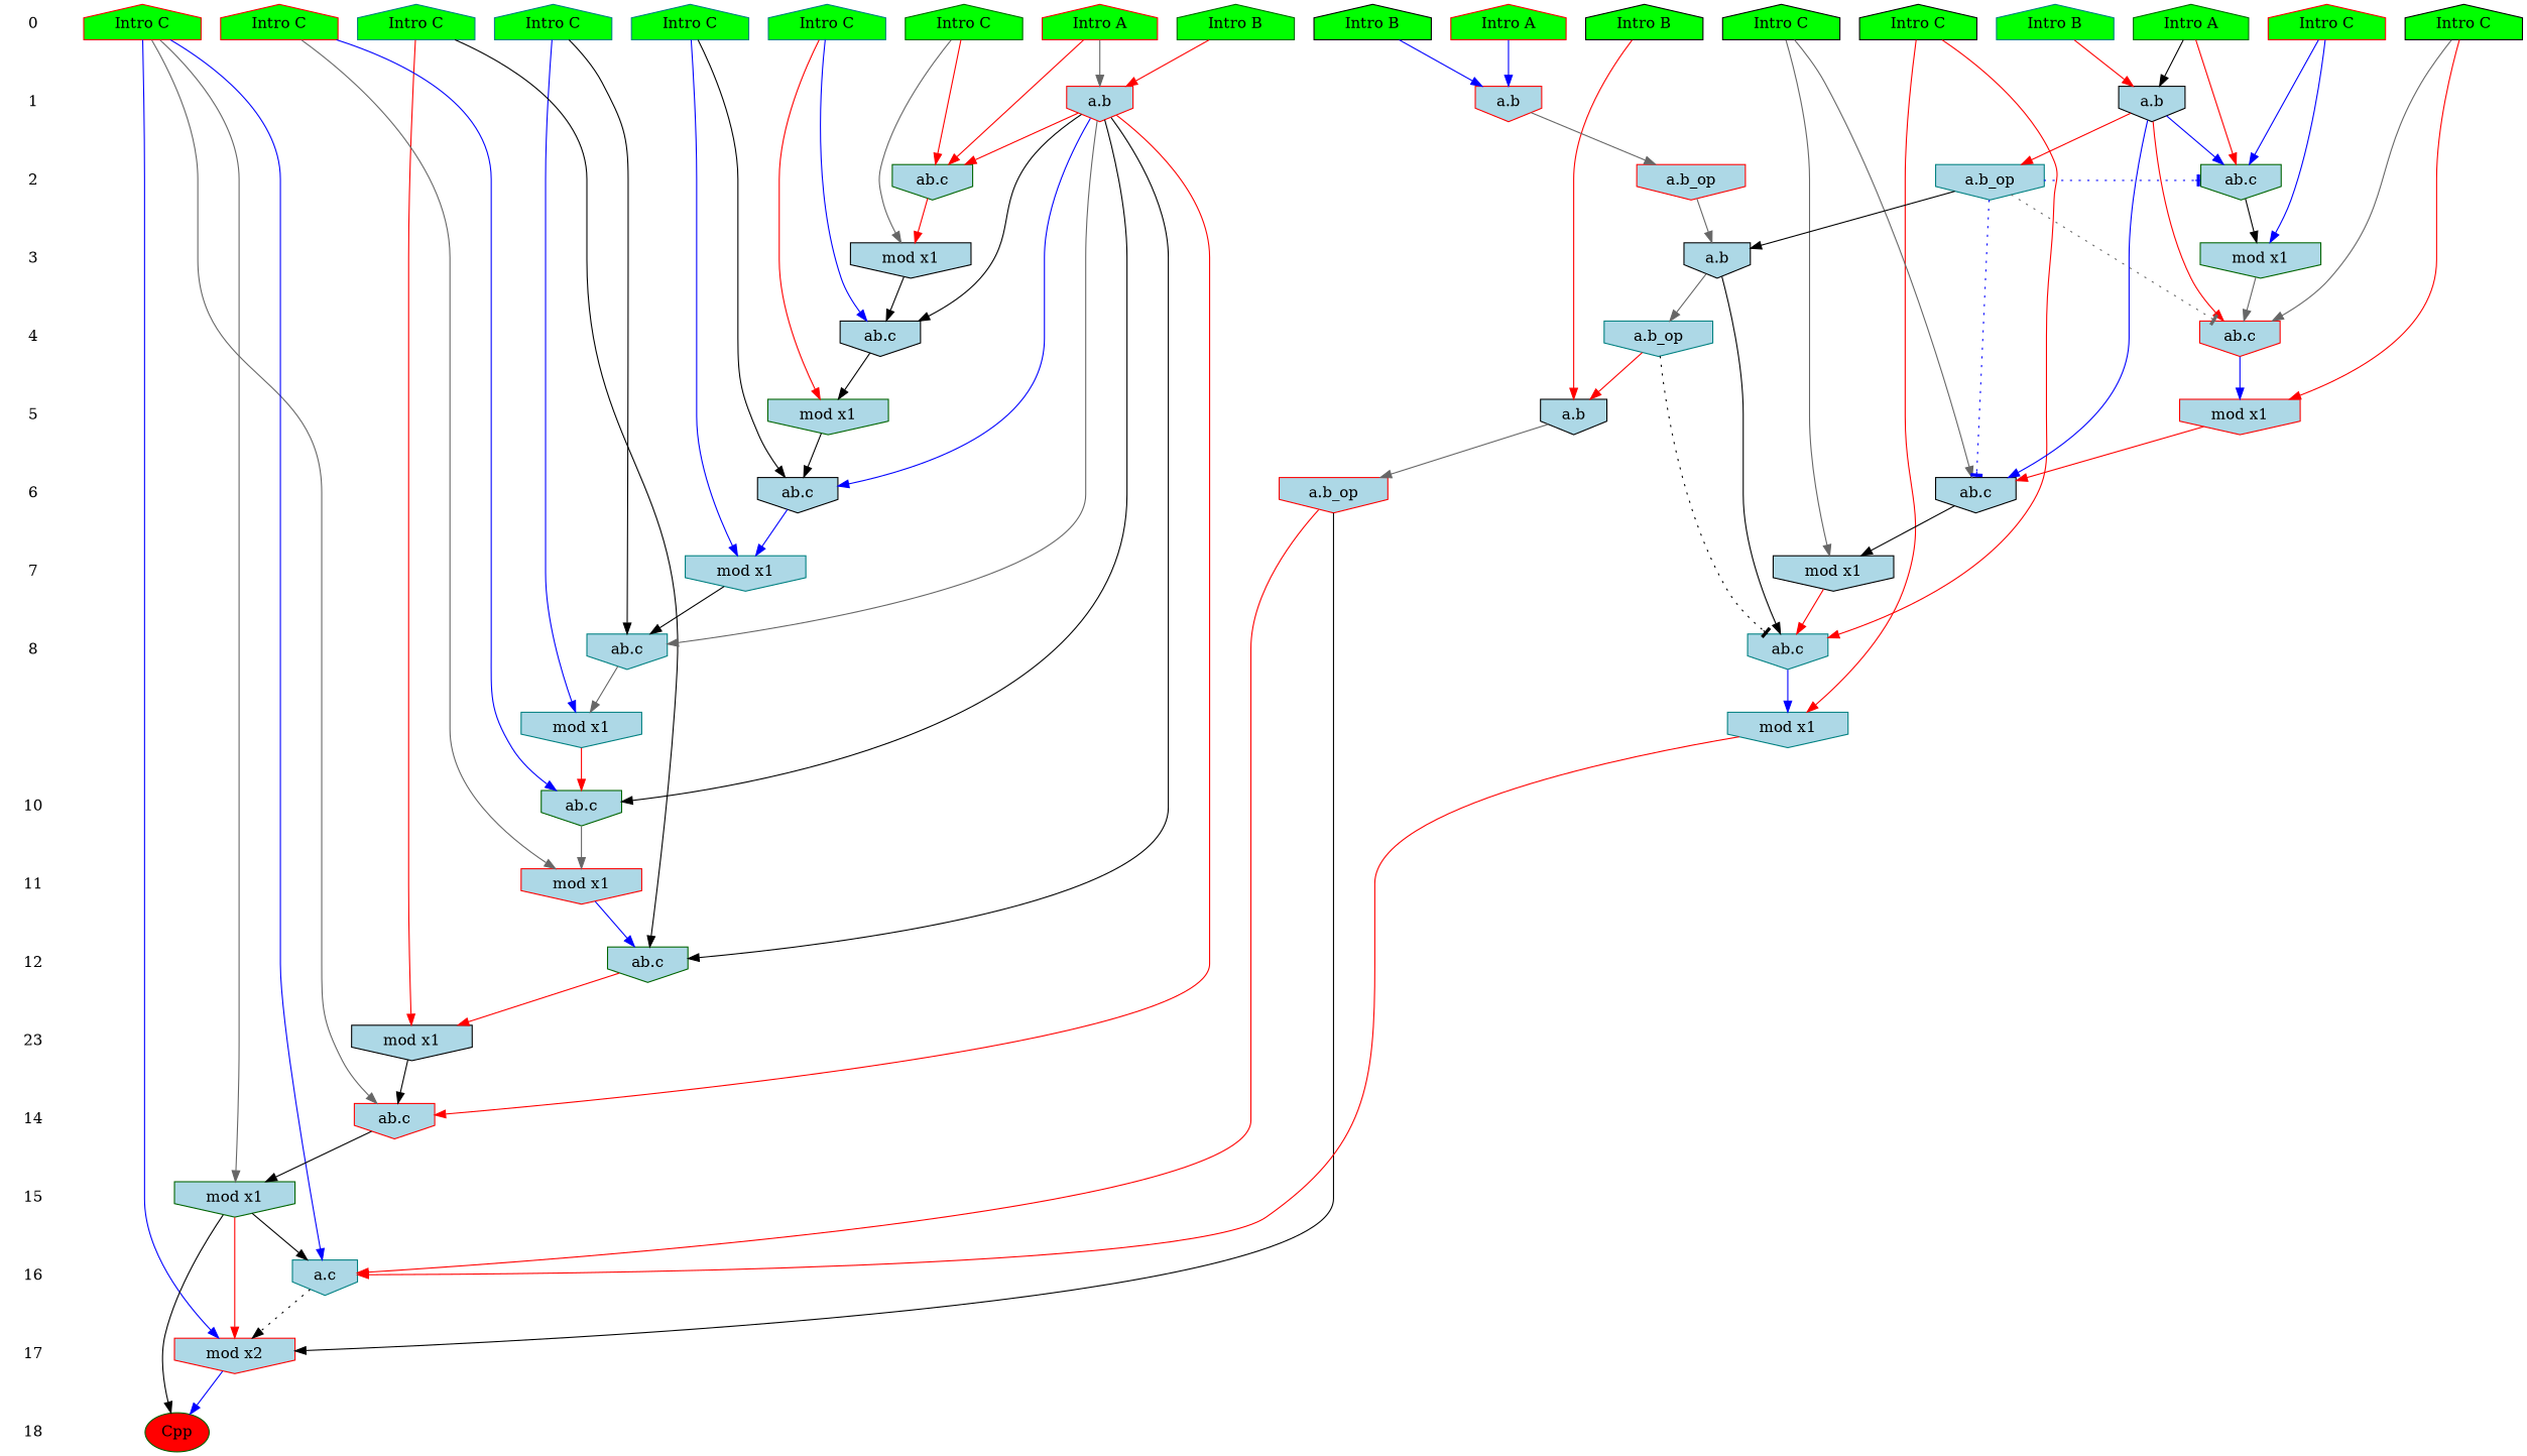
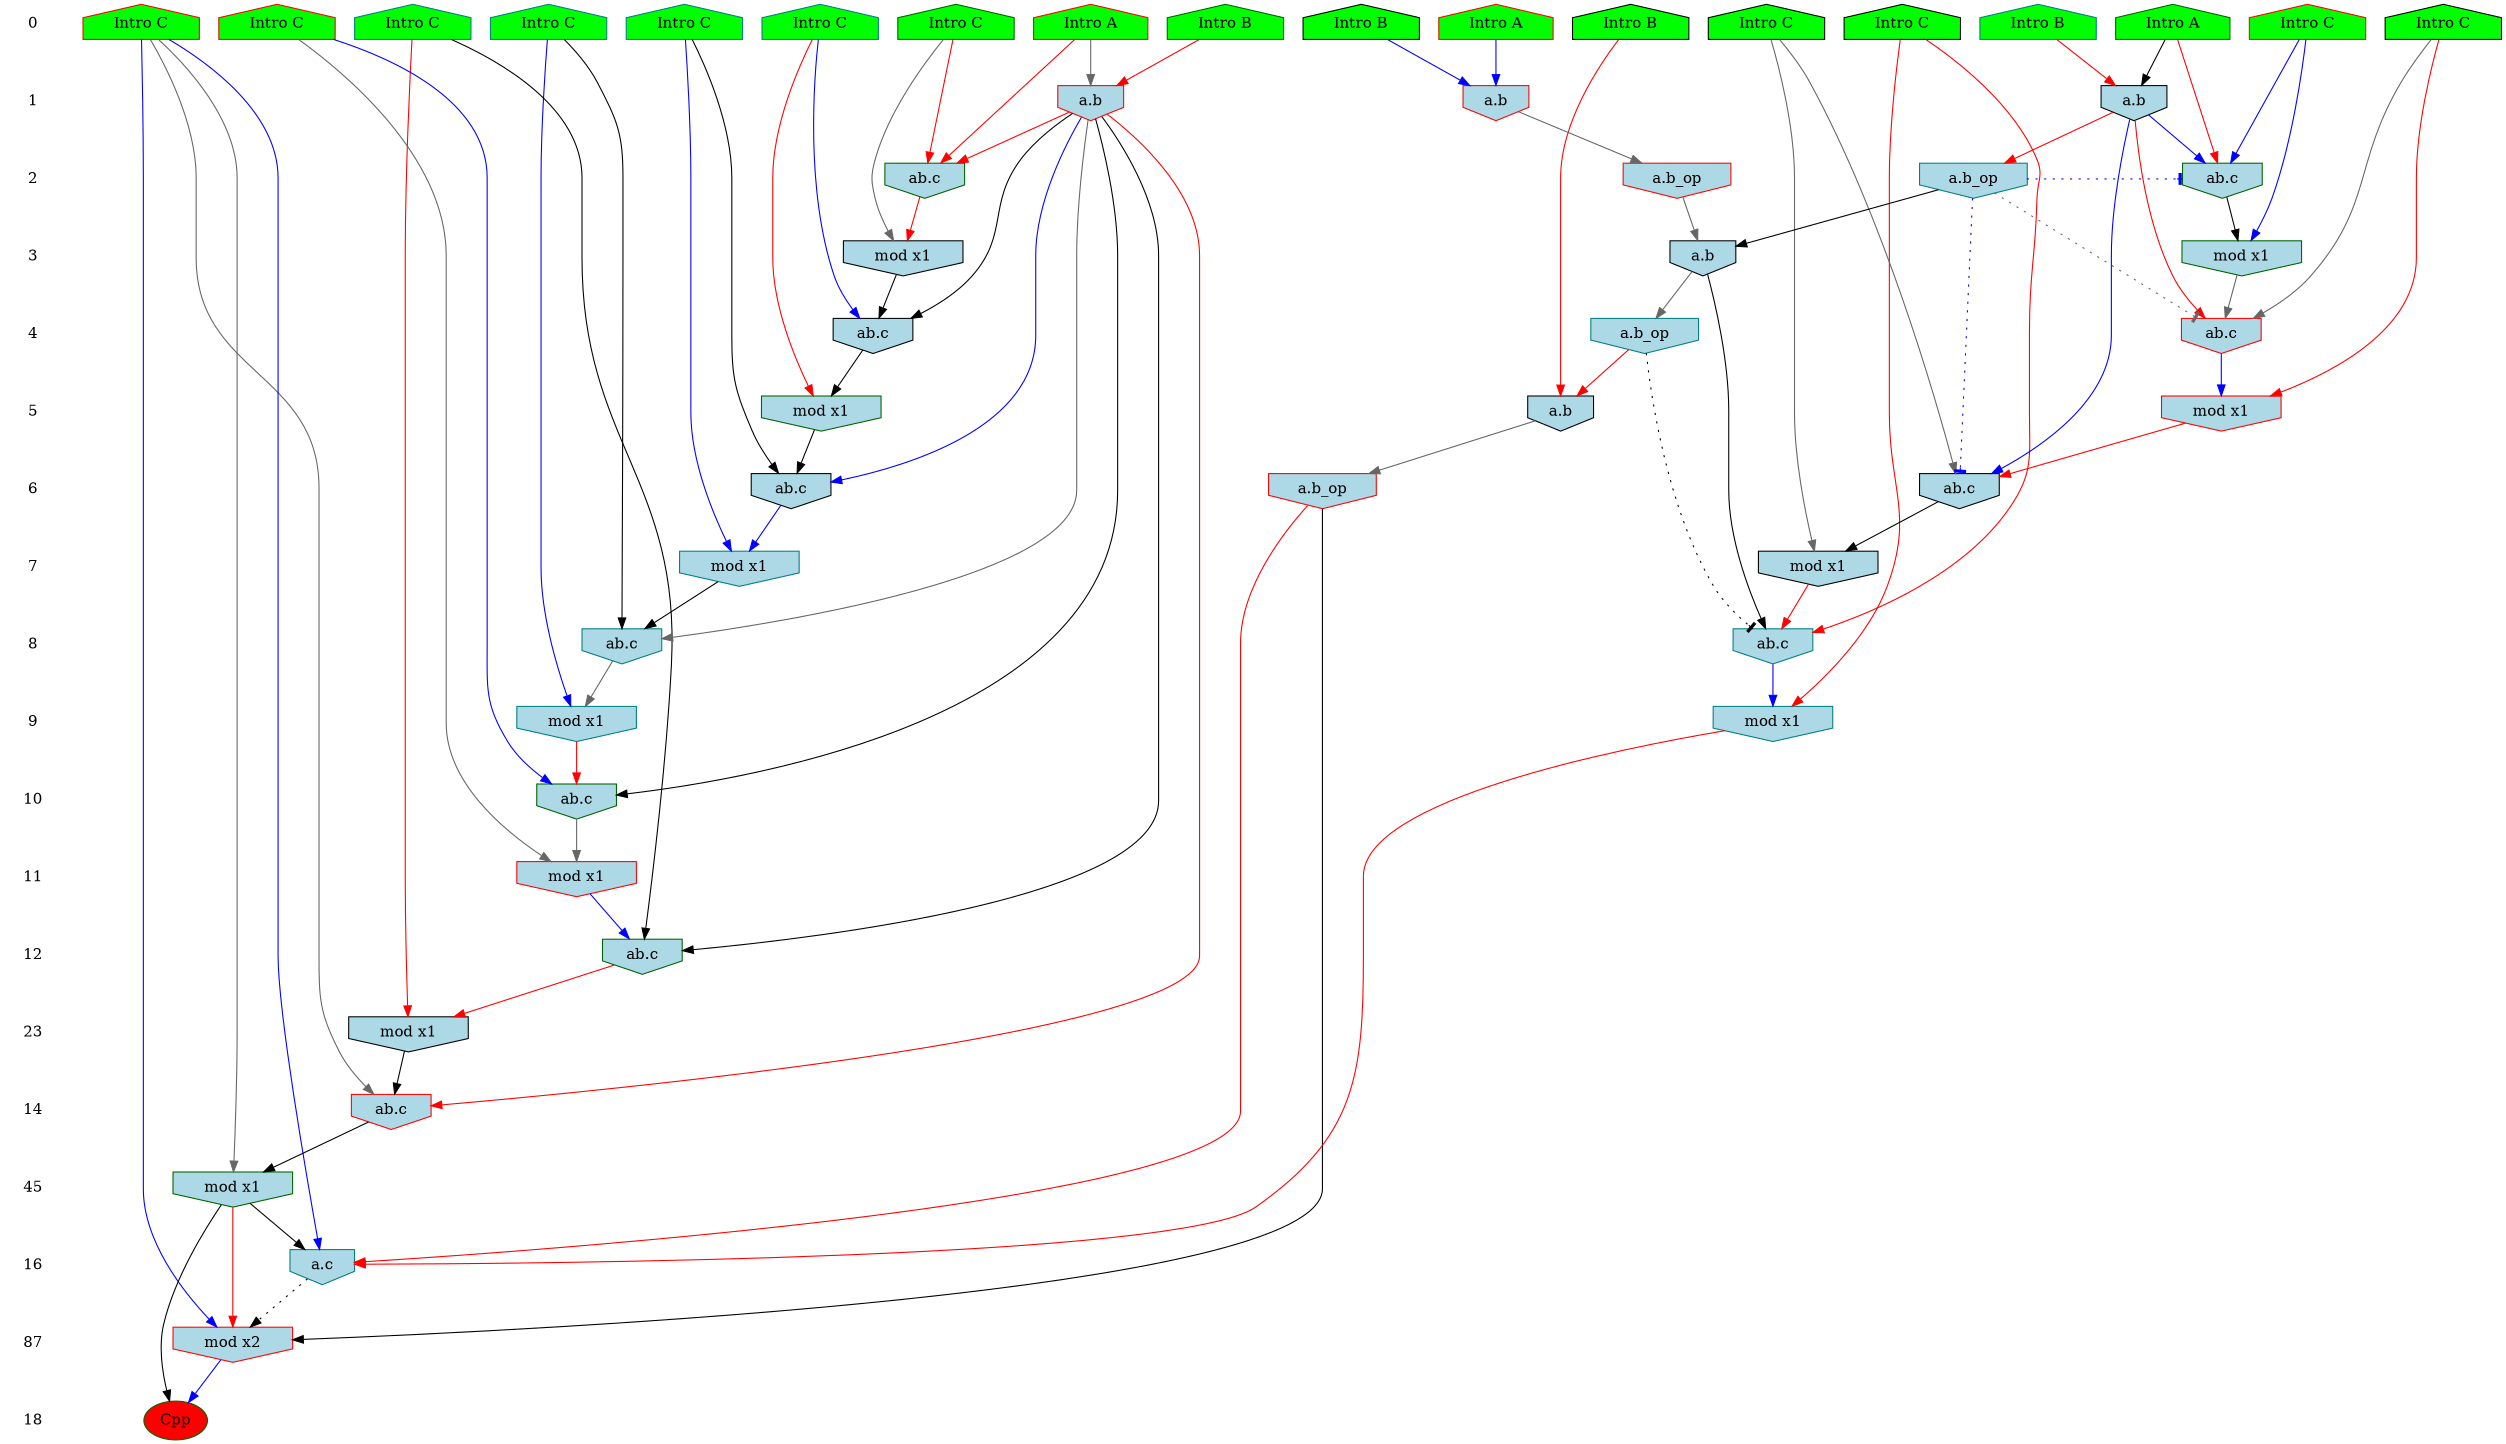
  digraph {
    ranksep=.5
    node [color=black shape=invhouse fillcolor=lightblue style=filled]
    edge [color=red]
    0 [color=red shape=plaintext fillcolor="" style=""]
    n2 [color=darkgreen fillcolor=green label="Intro A" shape=house]
    n3 [color=darkgreen fillcolor=green label="Intro B" shape=house]
    n4 [fillcolor=green label="Intro B" shape=house]
    n5 [color=red fillcolor=green label="Intro A" shape=house]
    n6 [color=red fillcolor=green label="Intro A" shape=house]
    n7 [color=teal fillcolor=green label="Intro B" shape=house]
    n8 [fillcolor=green label="Intro B" shape=house]
    n9 [color=teal fillcolor=green label="Intro C" shape=house]
    n10 [color=darkgreen fillcolor=green label="Intro C" shape=house]
    n11 [color=teal fillcolor=green label="Intro C" shape=house]
    n12 [color=red fillcolor=green label="Intro C" shape=house]
    n13 [color=red fillcolor=green label="Intro C" shape=house]
    n14 [color=teal fillcolor=green label="Intro C" shape=house]
    n15 [fillcolor=green label="Intro C" shape=house]
    n16 [color=teal fillcolor=green label="Intro C" shape=house]
    n17 [fillcolor=green label="Intro C" shape=house]
    n18 [color=red fillcolor=green label="Intro C" shape=house]
    n19 [fillcolor=green label="Intro C" shape=house]
    1 [color=darkgreen shape=plaintext fillcolor="" style=""]
    n21 [color=red label="a.b"]
    n22 [color=red label="a.b"]
    n23 [label="a.b"]
    2 [color=darkgreen shape=plaintext fillcolor="" style=""]
    n25 [color=darkgreen label="ab.c"]
    n26 [color=darkgreen label="ab.c"]
    n27 [color=teal label="a.b_op"]
    n28 [color=red label="a.b_op"]
    3 [color=teal shape=plaintext fillcolor="" style=""]
    n30 [label="mod x1"]
    n31 [color=darkgreen label="mod x1"]
    n32 [label="a.b"]
    4 [shape=plaintext fillcolor="" style=""]
    n34 [color=red label="ab.c"]
    n35 [label="ab.c"]
    n36 [color=teal label="a.b_op"]
    5 [color=darkgreen shape=plaintext fillcolor="" style=""]
    n38 [color=darkgreen label="mod x1"]
    n39 [color=red label="mod x1"]
    n40 [label="a.b"]
    6 [shape=plaintext fillcolor="" style=""]
    n42 [label="ab.c"]
    n43 [label="ab.c"]
    n44 [color=red label="a.b_op"]
    7 [color=red shape=plaintext fillcolor="" style=""]
    n46 [color=teal label="mod x1"]
    n47 [label="mod x1"]
    8 [shape=plaintext fillcolor="" style=""]
    n49 [color=teal label="ab.c"]
    n50 [color=teal label="ab.c"]
+   9 [color=darkgreen shape=plaintext fillcolor="" style=""]
    n52 [color=teal label="mod x1"]
    n53 [color=teal label="mod x1"]
    10 [color=darkgreen shape=plaintext fillcolor="" style=""]
    n55 [color=darkgreen label="ab.c"]
    11 [shape=plaintext fillcolor="" style=""]
    n57 [color=red label="mod x1"]
    12 [shape=plaintext fillcolor="" style=""]
    n59 [color=darkgreen label="ab.c"]
    n60 [color=darkgreen label=23 shape=plaintext fillcolor="" style=""]
    n61 [label="mod x1"]
    14 [shape=plaintext fillcolor="" style=""]
    n63 [color=red label="ab.c"]
-   15 [color=teal shape=plaintext fillcolor="" style=""]
+   15 [color=teal shape=plaintext label=45 fillcolor="" style=""]
    n65 [color=darkgreen label="mod x1"]
    16 [color=darkgreen shape=plaintext fillcolor="" style=""]
    n67 [color=teal label="a.c"]
-   17 [color=red shape=plaintext fillcolor="" style=""]
+   17 [color=red shape=plaintext label=87 fillcolor="" style=""]
    n69 [color=red label="mod x2"]
    18 [color=darkgreen shape=plaintext fillcolor="" style=""]
    n71 [color=darkgreen fillcolor=red label=Cpp shape=""]
    subgraph sub_1 {
      rank=same
      0
      n2
      n3
      n4
      n5
      n6
      n7
      n8
      n9
      n10
      n11
      n12
      n13
      n14
      n15
      n16
      n17
      n18
      n19
    }
    subgraph sub_2 {
      rank=same
      1
      n21
      n22
      n23
    }
    subgraph sub_3 {
      rank=same
      2
      n25
      n26
      n27
      n28
    }
    subgraph sub_4 {
      rank=same
      3
      n30
      n31
      n32
    }
    subgraph sub_5 {
      rank=same
      4
      n34
      n35
      n36
    }
    subgraph sub_6 {
      rank=same
      5
      n38
      n39
      n40
    }
    subgraph sub_7 {
      rank=same
      6
      n42
      n43
      n44
    }
    subgraph sub_8 {
      rank=same
      7
      n46
      n47
    }
    subgraph sub_9 {
      rank=same
      8
      n49
      n50
    }
    subgraph sub_10 {
      rank=same
+     9
      n52
      n53
    }
    subgraph sub_11 {
      rank=same
      10
      n55
    }
    subgraph sub_12 {
      rank=same
      11
      n57
    }
    subgraph sub_13 {
      rank=same
      12
      n59
    }
    subgraph sub_14 {
      rank=same
      n60
      n61
    }
    subgraph sub_15 {
      rank=same
      14
      n63
    }
    subgraph sub_16 {
      rank=same
      15
      n65
    }
    subgraph sub_17 {
      rank=same
      16
      n67
    }
    subgraph sub_18 {
      rank=same
      17
      n69
    }
    subgraph sub_19 {
      rank=same
      18
      n71
    }
    0 -> 1 [style=invis color=""]
    n2 -> n23 [color=black]
    n2 -> n26
    n3 -> n21
    n4 -> n40
    n5 -> n21 [color=gray40]
    n5 -> n25
    n6 -> n22 [color=blue]
    n7 -> n23
    n8 -> n22 [color=blue]
    n9 -> n49 [color=black]
    n9 -> n52 [color=blue]
    n10 -> n25
    n10 -> n30 [color=gray40]
    n11 -> n59 [color=black]
    n11 -> n61
    n12 -> n63 [color=gray40]
    n12 -> n65 [color=gray40]
    n12 -> n67 [color=blue]
    n12 -> n69 [color=blue]
    n13 -> n55 [color=blue]
    n13 -> n57 [color=gray40]
    n14 -> n42 [color=black]
    n14 -> n46 [color=blue]
    n15 -> n50
    n15 -> n53
    n16 -> n35 [color=blue]
    n16 -> n38
    n17 -> n34 [color=gray40]
    n17 -> n39
    n18 -> n26 [color=blue]
    n18 -> n31 [color=blue]
    n19 -> n43 [color=gray40]
    n19 -> n47 [color=gray40]
    1 -> 2 [style=invis color=""]
    n21 -> n25
    n21 -> n35 [color=black]
    n21 -> n42 [color=blue]
    n21 -> n49 [color=gray40]
    n21 -> n55 [color=black]
    n21 -> n59 [color=black]
    n21 -> n63
    n22 -> n28 [color=gray40]
    n23 -> n26 [color=blue]
    n23 -> n27
    n23 -> n34
    n23 -> n43 [color=blue]
    2 -> 3 [style=invis color=""]
    n25 -> n30
    n26 -> n31 [color=black]
    n27 -> n26 [arrowhead=tee color=blue style=dotted]
    n27 -> n32 [color=black]
    n27 -> n34 [arrowhead=tee color=gray40 style=dotted]
    n27 -> n43 [arrowhead=tee color=blue style=dotted]
    n28 -> n32 [color=gray40]
    3 -> 4 [style=invis color=""]
    n30 -> n35 [color=black]
    n31 -> n34 [color=gray40]
    n32 -> n36 [color=gray40]
    n32 -> n50 [color=black]
    4 -> 5 [style=invis color=""]
    n34 -> n39 [color=blue]
    n35 -> n38 [color=black]
    n36 -> n40
    n36 -> n50 [arrowhead=tee color=black style=dotted]
    5 -> 6 [style=invis color=""]
    n38 -> n42 [color=black]
    n39 -> n43
    n40 -> n44 [color=gray40]
    6 -> 7 [style=invis color=""]
    n42 -> n46 [color=blue]
    n43 -> n47 [color=black]
    n44 -> n67
    n44 -> n69 [color=black]
    7 -> 8 [style=invis color=""]
    n46 -> n49 [color=black]
    n47 -> n50
+   8 -> 9 [style=invis color=""]
    n49 -> n52 [color=gray40]
    n50 -> n53 [color=blue]
+   9 -> 10 [style=invis color=""]
    n52 -> n55
    n53 -> n67
    10 -> 11 [style=invis color=""]
    n55 -> n57 [color=gray40]
    11 -> 12 [style=invis color=""]
    n57 -> n59 [color=blue]
    12 -> n60 [style=invis color=""]
    n59 -> n61
    n60 -> 14 [style=invis color=""]
    n61 -> n63 [color=black]
    14 -> 15 [style=invis color=""]
    n63 -> n65 [color=black]
    15 -> 16 [style=invis color=""]
    n65 -> n67 [color=black]
    n65 -> n69
    n65 -> n71 [color=black]
    16 -> 17 [style=invis color=""]
    n67 -> n69 [color=black style=dotted]
    17 -> 18 [style=invis color=""]
    n69 -> n71 [color=blue]
  }
